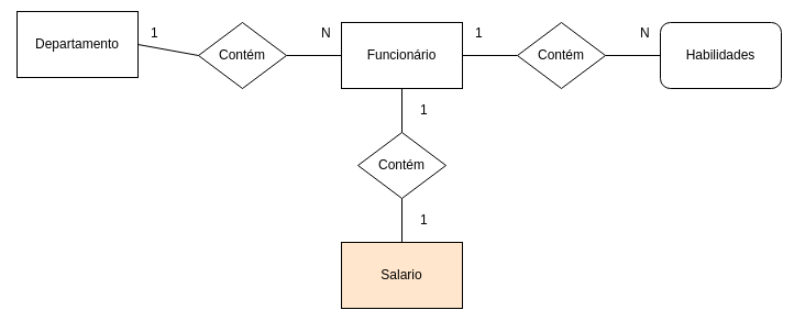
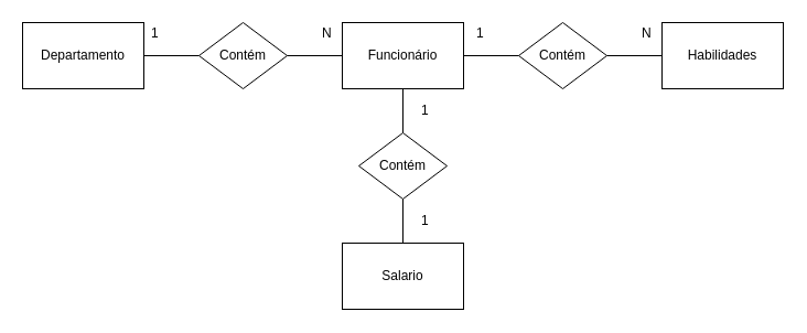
  <mxCell id="0" />
  <mxCell id="1" parent="0" />
- <mxCell id="2" value="Departamento" style="rounded=0;whiteSpace=wrap;html=1;" vertex="1" parent="1"><mxGeometry x="15" y="10" width="110" height="60" as="geometry" /></mxCell>
+ <mxCell id="2" value="Departamento" style="rounded=0;whiteSpace=wrap;html=1;" vertex="1" parent="1"><mxGeometry x="20" y="20" width="110" height="60" as="geometry" /></mxCell>
  <mxCell id="3" value="Contém" style="rhombus;whiteSpace=wrap;html=1;" vertex="1" parent="1"><mxGeometry x="180" y="20" width="80" height="60" as="geometry" /></mxCell>
  <mxCell id="4" value="Funcionário" style="rounded=0;whiteSpace=wrap;html=1;" vertex="1" parent="1"><mxGeometry x="310" y="20" width="110" height="60" as="geometry" /></mxCell>
  <mxCell id="5" value="Contém" style="rhombus;whiteSpace=wrap;html=1;" vertex="1" parent="1"><mxGeometry x="470" y="20" width="80" height="60" as="geometry" /></mxCell>
- <mxCell id="6" value="Habilidades" style="whiteSpace=wrap;html=1;rounded=1;" vertex="1" parent="1"><mxGeometry x="600" y="20" width="110" height="60" as="geometry" /></mxCell>
+ <mxCell id="6" value="Habilidades" style="rounded=0;whiteSpace=wrap;html=1;" vertex="1" parent="1"><mxGeometry x="600" y="20" width="110" height="60" as="geometry" /></mxCell>
  <mxCell id="7" value="" style="endArrow=none;html=1;entryX=0;entryY=0.5;entryDx=0;entryDy=0;exitX=1;exitY=0.5;exitDx=0;exitDy=0;" edge="1" parent="1" source="2" target="3"><mxGeometry width="50" height="50" relative="1" as="geometry"><mxPoint x="20" y="150" as="sourcePoint" /><mxPoint x="70" y="100" as="targetPoint" /></mxGeometry></mxCell>
  <mxCell id="8" value="" style="endArrow=none;html=1;entryX=0;entryY=0.5;entryDx=0;entryDy=0;exitX=1;exitY=0.5;exitDx=0;exitDy=0;" edge="1" parent="1" source="3" target="4"><mxGeometry width="50" height="50" relative="1" as="geometry"><mxPoint x="20" y="150" as="sourcePoint" /><mxPoint x="70" y="100" as="targetPoint" /></mxGeometry></mxCell>
  <mxCell id="9" value="" style="endArrow=none;html=1;entryX=0;entryY=0.5;entryDx=0;entryDy=0;exitX=1;exitY=0.5;exitDx=0;exitDy=0;" edge="1" parent="1" source="4" target="5"><mxGeometry width="50" height="50" relative="1" as="geometry"><mxPoint x="20" y="150" as="sourcePoint" /><mxPoint x="70" y="100" as="targetPoint" /></mxGeometry></mxCell>
  <mxCell id="10" value="" style="endArrow=none;html=1;entryX=0;entryY=0.5;entryDx=0;entryDy=0;exitX=1;exitY=0.5;exitDx=0;exitDy=0;" edge="1" parent="1" source="5" target="6"><mxGeometry width="50" height="50" relative="1" as="geometry"><mxPoint x="20" y="150" as="sourcePoint" /><mxPoint x="70" y="100" as="targetPoint" /></mxGeometry></mxCell>
  <mxCell id="11" value="1" style="text;html=1;resizable=0;points=[];autosize=1;align=left;verticalAlign=top;spacingTop=-4;" vertex="1" parent="1"><mxGeometry x="135" y="20" width="20" height="20" as="geometry" /></mxCell>
  <mxCell id="12" value="N" style="text;html=1;resizable=0;points=[];autosize=1;align=left;verticalAlign=top;spacingTop=-4;" vertex="1" parent="1"><mxGeometry x="290" y="20" width="20" height="20" as="geometry" /></mxCell>
  <mxCell id="13" value="1" style="text;html=1;resizable=0;points=[];autosize=1;align=left;verticalAlign=top;spacingTop=-4;" vertex="1" parent="1"><mxGeometry x="430" y="20" width="20" height="20" as="geometry" /></mxCell>
  <mxCell id="14" value="N" style="text;html=1;resizable=0;points=[];autosize=1;align=left;verticalAlign=top;spacingTop=-4;" vertex="1" parent="1"><mxGeometry x="580" y="20" width="20" height="20" as="geometry" /></mxCell>
  <mxCell id="15" value="Contém" style="rhombus;whiteSpace=wrap;html=1;" vertex="1" parent="1"><mxGeometry x="325" y="120" width="80" height="60" as="geometry" /></mxCell>
- <mxCell id="16" value="Salario" style="rounded=0;whiteSpace=wrap;html=1;fillColor=#ffe6cc;" vertex="1" parent="1"><mxGeometry x="310" y="220" width="110" height="60" as="geometry" /></mxCell>
+ <mxCell id="16" value="Salario" style="rounded=0;whiteSpace=wrap;html=1;" vertex="1" parent="1"><mxGeometry x="310" y="220" width="110" height="60" as="geometry" /></mxCell>
  <mxCell id="17" value="" style="endArrow=none;html=1;exitX=0.5;exitY=0;exitDx=0;exitDy=0;entryX=0.5;entryY=1;entryDx=0;entryDy=0;" edge="1" parent="1" source="15" target="4"><mxGeometry width="50" height="50" relative="1" as="geometry"><mxPoint x="20" y="350" as="sourcePoint" /><mxPoint x="370" y="100" as="targetPoint" /></mxGeometry></mxCell>
  <mxCell id="18" value="" style="endArrow=none;html=1;entryX=0.5;entryY=1;entryDx=0;entryDy=0;exitX=0.5;exitY=0;exitDx=0;exitDy=0;" edge="1" parent="1" source="16" target="15"><mxGeometry width="50" height="50" relative="1" as="geometry"><mxPoint x="20" y="350" as="sourcePoint" /><mxPoint x="70" y="300" as="targetPoint" /></mxGeometry></mxCell>
  <mxCell id="19" value="1" style="text;html=1;resizable=0;points=[];autosize=1;align=left;verticalAlign=top;spacingTop=-4;" vertex="1" parent="1"><mxGeometry x="380" y="90" width="20" height="20" as="geometry" /></mxCell>
  <mxCell id="20" value="1" style="text;html=1;resizable=0;points=[];autosize=1;align=left;verticalAlign=top;spacingTop=-4;" vertex="1" parent="1"><mxGeometry x="380" y="190" width="20" height="20" as="geometry" /></mxCell>
